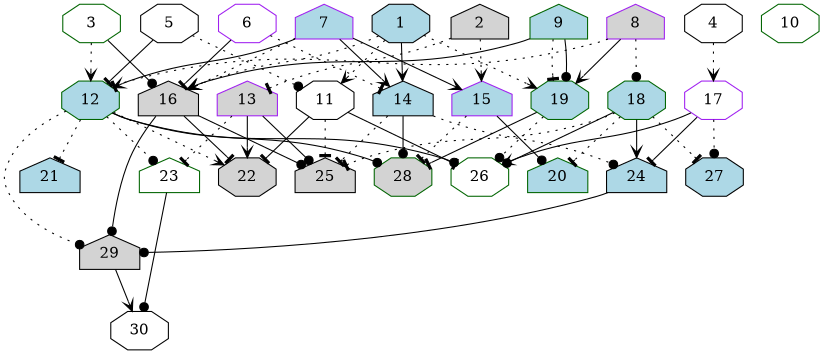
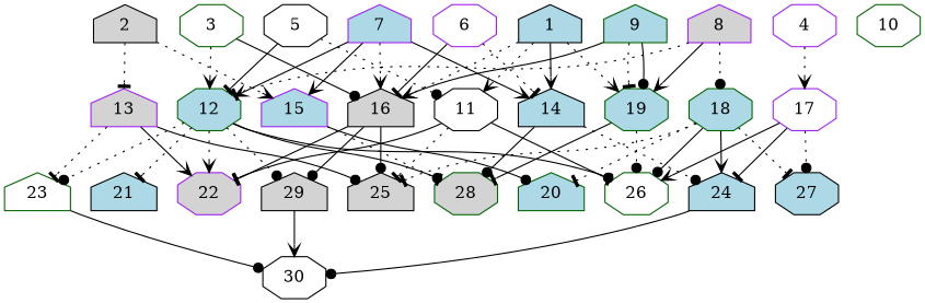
  digraph {
    node [alpha=0.15 color=black fillcolor=lightblue shape=house style=filled]
    edge [arrowhead=tee style=solid]
-   1 [alpha=0.00 expect_size=52422656 shape=octagon]
+   1 [alpha=0.00 expect_size=52422656]
    11 [expect_size=30369792 fillcolor=white shape=octagon]
    14 [expect_size=13821952]
    16 [alpha=0.05 expect_size=45827072 fillcolor=lightgrey]
    19 [alpha=0.13 color=darkgreen expect_size=10008576 shape=octagon]
-   22 [alpha=0.05 expect_size=11319296 fillcolor=lightgrey shape=octagon]
+   22 [alpha=0.05 color=purple expect_size=11319296 fillcolor=lightgrey shape=octagon]
    25 [alpha=0.10 expect_size=39780352 fillcolor=lightgrey]
    26 [alpha=0.04 color=darkgreen expect_size=44398592 fillcolor=white shape=octagon]
    28 [alpha=0.07 color=darkgreen expect_size=19264512 fillcolor=lightgrey shape=octagon]
    24 [alpha=0.05 expect_size=51919872]
    29 [alpha=0.06 expect_size=11743232 fillcolor=lightgrey]
    30 [alpha=0.03 expect_size=43334656 fillcolor=white shape=octagon]
    2 [alpha=0.10 expect_size=34995200 fillcolor=lightgrey]
    13 [alpha=0.16 color=purple expect_size=8426496 fillcolor=lightgrey]
    15 [alpha=0.02 color=purple expect_size=13053952]
    23 [alpha=0.07 color=darkgreen expect_size=13163520 fillcolor=white]
    20 [alpha=0.20 color=darkgreen expect_size=50961408]
    3 [alpha=0.02 color=darkgreen expect_size=12486656 fillcolor=white shape=octagon]
    12 [alpha=0.01 color=darkgreen expect_size=31176704 shape=octagon]
    21 [alpha=0.06 expect_size=23700480]
-   4 [alpha=0.20 expect_size=42490880 fillcolor=white shape=octagon]
+   4 [alpha=0.20 color=purple expect_size=42490880 fillcolor=white shape=octagon]
    17 [alpha=0.04 color=purple expect_size=26360832 fillcolor=white shape=octagon]
    27 [expect_size=9371648 shape=octagon]
    5 [alpha=0.14 expect_size=23068672 fillcolor=white shape=octagon]
    6 [alpha=0.12 color=purple expect_size=25622528 fillcolor=white shape=octagon]
    7 [alpha=0.13 color=purple expect_size=45643776]
    8 [alpha=0.20 color=purple expect_size=6547456 fillcolor=lightgrey]
    18 [alpha=0.17 color=darkgreen expect_size=10313728 shape=octagon]
    9 [alpha=0.17 color=darkgreen expect_size=22014976]
    10 [alpha=0.08 color=darkgreen expect_size=47995904 fillcolor=white shape=octagon]
    1 -> 11 [arrowhead=vee style=dotted]
    1 -> 14 [arrowhead=vee]
    1 -> 16 [arrowhead=vee style=dotted]
    1 -> 19 [arrowhead=vee style=dotted]
    11 -> 22
    11 -> 25 [style=dotted]
    11 -> 26
-   14 -> 25 [style=dotted]
    14 -> 28 [arrowhead=dot]
    14 -> 24 [arrowhead=dot style=dotted]
    16 -> 22
    16 -> 25 [arrowhead=dot]
    16 -> 29 [arrowhead=dot]
    19 -> 26 [arrowhead=dot style=dotted]
    19 -> 28
-   24 -> 29 [arrowhead=dot]
+   24 -> 30 [arrowhead=dot]
    29 -> 30 [arrowhead=vee]
    2 -> 13 [style=dotted]
    2 -> 15 [arrowhead=vee style=dotted]
    13 -> 22 [arrowhead=vee]
    13 -> 25 [arrowhead=dot]
    13 -> 23 [style=dotted]
    15 -> 28 [style=dotted]
    15 -> 20 [arrowhead=dot]
    23 -> 30 [arrowhead=dot]
    3 -> 16 [arrowhead=dot]
    3 -> 12 [arrowhead=vee style=dotted]
    12 -> 22 [arrowhead=vee style=dotted]
    12 -> 26 [arrowhead=dot]
    12 -> 28 [arrowhead=dot]
    12 -> 29 [arrowhead=dot style=dotted]
    12 -> 23 [arrowhead=dot style=dotted]
    12 -> 21 [style=dotted]
    4 -> 17 [arrowhead=vee style=dotted]
    17 -> 26 [arrowhead=vee]
    17 -> 24
    17 -> 27 [arrowhead=dot style=dotted]
    5 -> 11 [arrowhead=dot style=dotted]
    5 -> 12
    6 -> 14 [style=dotted]
    6 -> 16
    7 -> 14 [arrowhead=vee]
    7 -> 16 [arrowhead=vee style=dotted]
    7 -> 15 [arrowhead=vee]
    7 -> 12 [arrowhead=vee]
    8 -> 19 [arrowhead=vee]
    8 -> 12 [style=dotted]
    8 -> 18 [arrowhead=dot style=dotted]
    18 -> 25 [style=dotted]
    18 -> 26 [arrowhead=dot]
    18 -> 24 [arrowhead=vee]
    18 -> 20 [style=dotted]
    18 -> 27 [style=dotted]
    9 -> 16 [arrowhead=vee]
    9 -> 19 [style=dotted]
    9 -> 19 [arrowhead=dot]
  }
